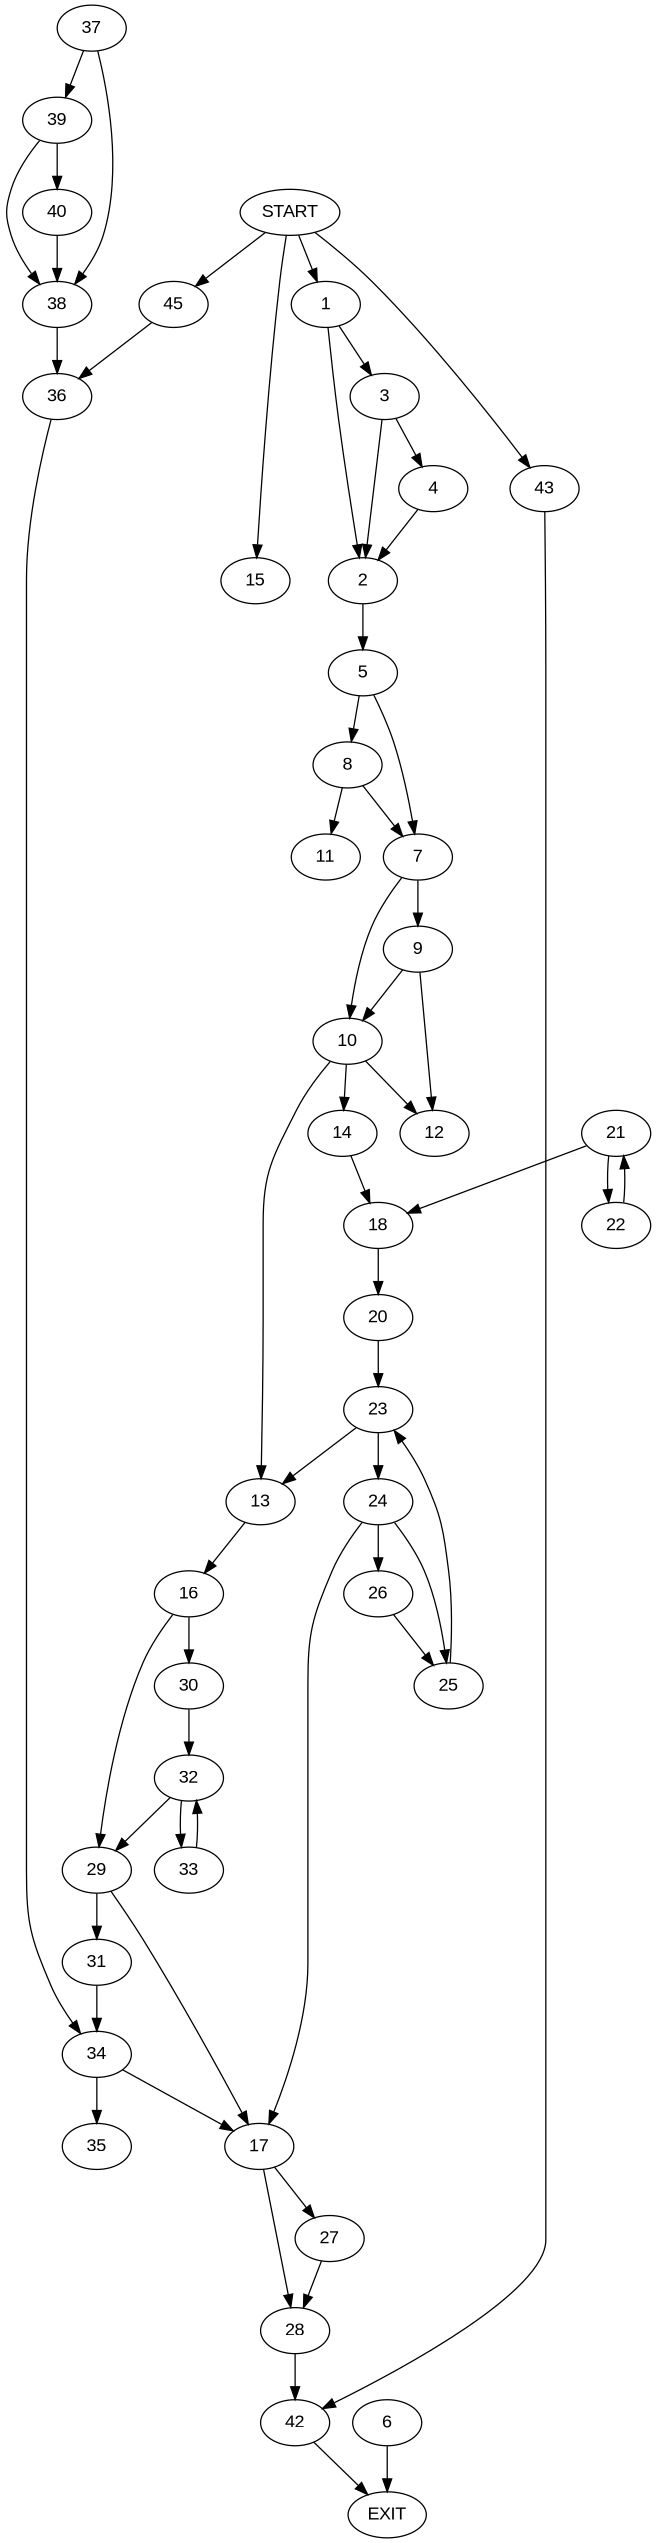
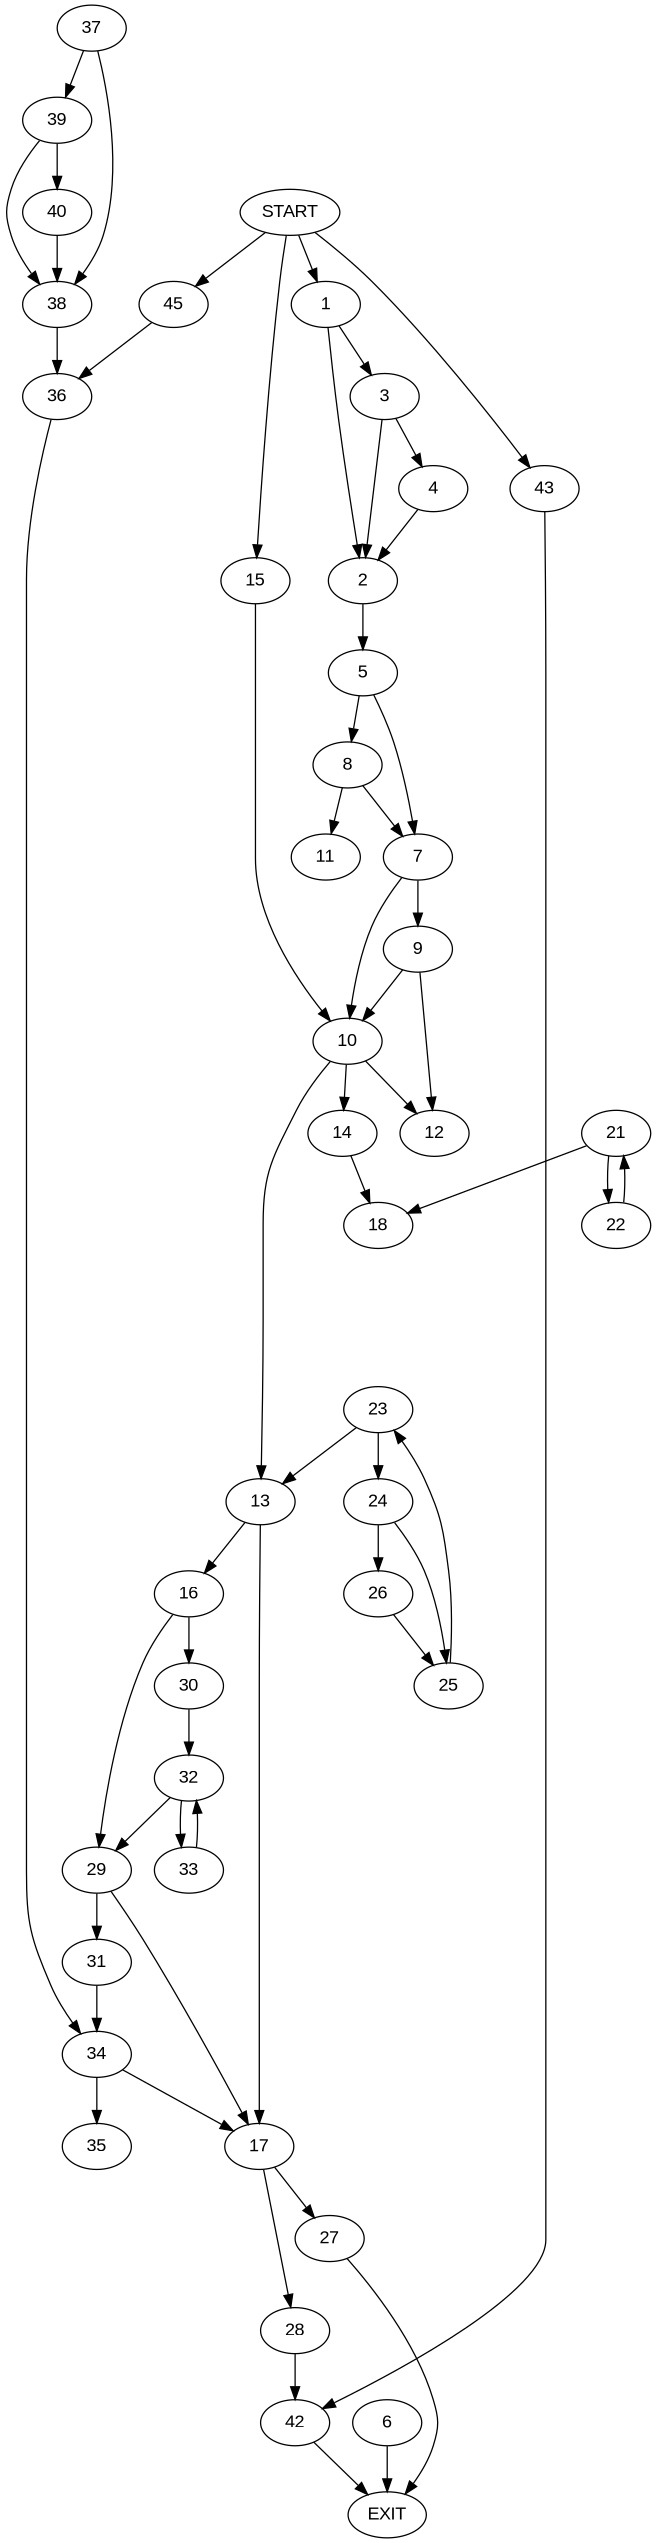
  digraph {
    fontname="Liberation Sans"
    node [fontname="Liberation Sans"]
    edge [fontname="Liberation Sans"]
    n1 [label=START]
    1
    15
    n4 [label=45]
    43
    2
    3
    10
    36
    42
    n11 [label=EXIT]
    5
    4
    7
    8
    6
    9
    11
    12
    13
    14
    16
    17
    18
    29
    30
    27
    28
-   20
    31
    32
    23
    21
    22
    24
    25
    26
    34
    33
    35
    37
    38
    39
    40
    n1 -> 1
    n1 -> 15
    n1 -> n4
    n1 -> 43
    1 -> 2
    1 -> 3
+   15 -> 10
    n4 -> 36
    43 -> 42
    2 -> 5
    3 -> 2
    3 -> 4
    10 -> 12
    10 -> 13
    10 -> 14
    36 -> 34
    42 -> n11
    5 -> 7
    5 -> 8
    4 -> 2
    7 -> 10
    7 -> 9
    8 -> 7
    8 -> 11
    6 -> n11
    9 -> 10
    9 -> 12
    13 -> 16
-   24 -> 17
+   13 -> 17
    14 -> 18
    16 -> 29
    16 -> 30
    17 -> 27
    17 -> 28
-   18 -> 20
    29 -> 17
    29 -> 31
    30 -> 32
-   27 -> 28
+   27 -> n11
    28 -> 42
-   20 -> 23
    31 -> 34
    32 -> 29
    32 -> 33
    23 -> 13
    23 -> 24
    21 -> 18
    21 -> 22
    22 -> 21
    24 -> 25
    24 -> 26
    25 -> 23
    26 -> 25
    34 -> 17
    34 -> 35
    33 -> 32
    37 -> 38
    37 -> 39
    38 -> 36
    39 -> 38
    39 -> 40
    40 -> 38
  }
